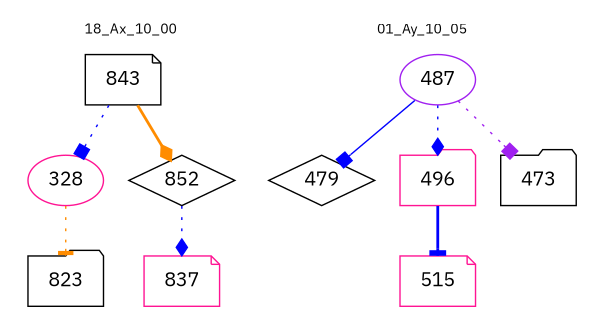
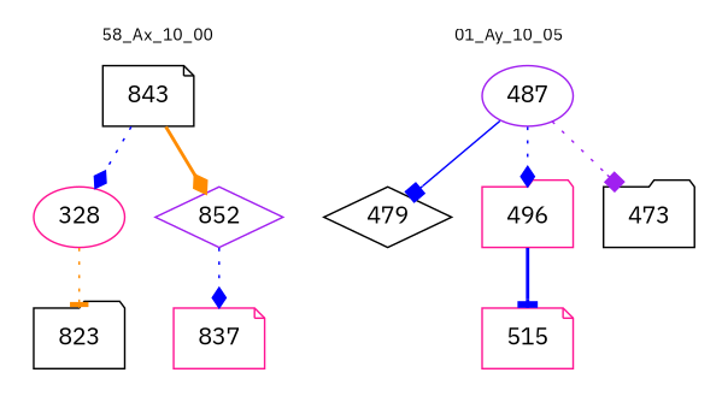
  digraph {
    fontname="IBM Plex Sans"
    node [color=black fontname="IBM Plex Sans" shape=note]
    edge [arrowhead=box color=blue fontname="IBM Plex Sans" style=dotted]
    n1 [label=843]
    n2 [color=deeppink label=328 shape=ellipse]
-   n3 [label=852 shape=diamond]
+   n3 [color=purple label=852 shape=diamond]
    n4 [label=823 shape=folder]
    n5 [color=deeppink label=837]
    n6 [color=purple label=487 shape=ellipse]
    n7 [label=479 shape=diamond]
    n8 [color=deeppink label=496 shape=folder]
    n9 [label=473 shape=folder]
    n10 [color=deeppink label=515]
    subgraph cluster_1 {
      color=white
      fontsize=10
-     label="18_Ax_10_00"
+     label="58_Ax_10_00"
      n1
      n2
      n3
      n4
      n5
    }
    subgraph cluster_2 {
      color=white
      fontsize=10
      label="01_Ay_10_05"
      n6
      n7
      n8
      n9
      n10
    }
-   n1 -> n2
+   n1 -> n2 [arrowhead=diamond]
    n1 -> n3 [arrowhead=diamond color=darkorange style=bold]
    n2 -> n4 [arrowhead=tee color=darkorange]
    n3 -> n5 [arrowhead=diamond]
    n6 -> n7 [style=solid]
    n6 -> n8 [arrowhead=diamond]
    n6 -> n9 [color=purple]
    n8 -> n10 [arrowhead=tee style=bold]
  }
